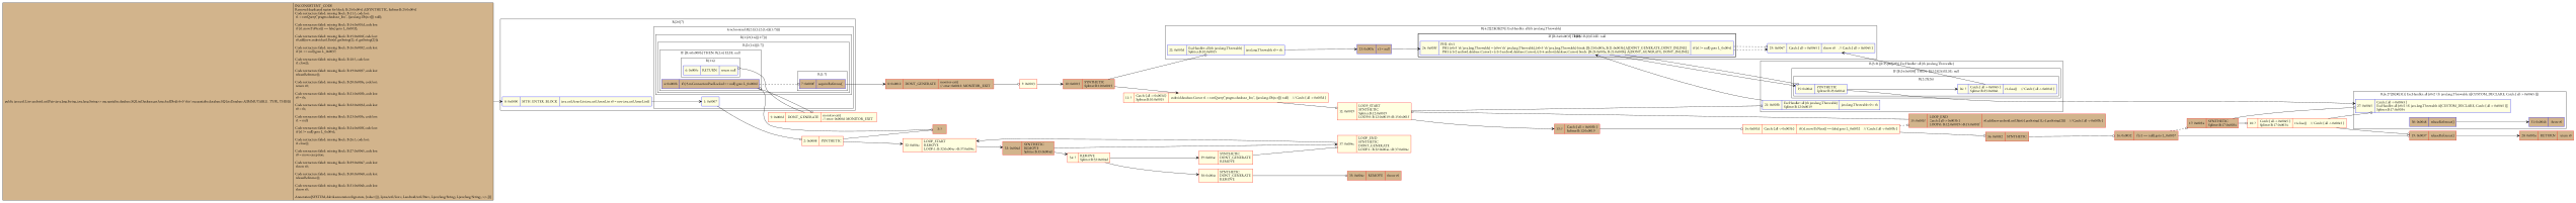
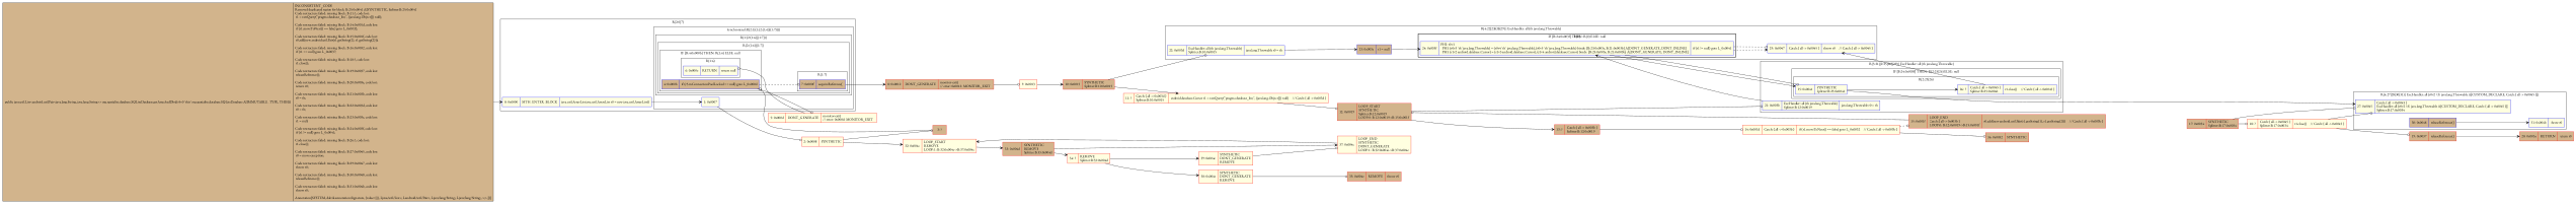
  digraph {
    fontname="EB Garamond"
    rankdir=LR
    node [color=red fillcolor=lightyellow fontname="EB Garamond" shape=record style=filled]
    edge [arrowhead=odot fontname="EB Garamond"]
    n1 [color=blue label="{6\:\ 0x000e|RETURN\l|return null\l}"]
    n2 [color=blue fillcolor=tan label="{4\:\ 0x000b|if (r5.mConnectionPoolLocked == null) goto L_0x000d\l}"]
    n3 [color=blue fillcolor=tan label="{7\:\ 0x000f|acquireReference()\l}"]
    n4 [color=blue label="{1\:\ 0x0007}"]
    n5 [color=blue label="{0\:\ 0x0000|MTH_ENTER_BLOCK\l|java.util.ArrayList java.util.ArrayList r0 = new java.util.ArrayList()\l}"]
    n6 [color=blue label="{24\:\ 0x003f|PHI: r0 r1 \l  PHI: (r0v3 'th' java.lang.Throwable) = (r0v4 'th' java.lang.Throwable), (r0v5 'th' java.lang.Throwable) binds: [B:23:0x003e, B:21:0x003b] A[DONT_GENERATE, DONT_INLINE]\l  PHI: (r1v2 android.database.Cursor) = (r1v3 android.database.Cursor), (r1v4 android.database.Cursor) binds: [B:23:0x003e, B:21:0x003b] A[DONT_GENERATE, DONT_INLINE]\l|if (r1 != null) goto L_0x0041\l}"]
    n7 [color=blue label="{22\:\ 0x003d|ExcHandler: all (th java.lang.Throwable)\lSplitter:B:10:0x0015\l|java.lang.Throwable r0 = th\l}"]
    n8 [color=blue fillcolor=tan label="{23\:\ 0x003e|r1 = null\l}"]
    n9 [color=blue label="{29\:\ 0x0047|Catch:\{ all \-\> 0x0045 \}\l|throw r0     \/\/ Catch:\{ all \-\> 0x0045 \}\l}"]
    n10 [color=blue label="{25\:\ 0x0041|SYNTHETIC\lSplitter:B:25:0x0041\l}"]
    n11 [color=blue label="{26\:\ ?|Catch:\{ all \-\> 0x0045 \}\lSplitter:B:25:0x0041\l|r1.close()     \/\/ Catch:\{ all \-\> 0x0045 \}\l}"]
    n12 [color=blue label="{21\:\ 0x003b|ExcHandler: all (th java.lang.Throwable)\lSplitter:B:12:0x0019\l|java.lang.Throwable r0 = th\l}"]
    n13 [color=blue label="{27\:\ 0x0045|Catch:\{ all \-\> 0x0045 \}\lExcHandler: all (r0v2 'th' java.lang.Throwable A[CUSTOM_DECLARE, Catch:\{ all \-\> 0x0045 \}])\lSplitter:B:17:0x0034\l}"]
    n14 [color=blue fillcolor=tan label="{30\:\ 0x0048|releaseReference()\l}"]
-   n15 [color=blue fillcolor=tan label="{31\:\ 0x004b|throw r0\l}"]
+   n15 [color=blue label="{31\:\ 0x004b|throw r0\l}"]
    n16 [label="{5\:\ 0x000d|DONT_GENERATE\l|monitor\-exit(\l\/\/ error: 0x000d: MONITOR_EXIT  \l}"]
    n17 [fillcolor=tan label="{8\:\ 0x0012|DONT_GENERATE\l|monitor\-exit(\l\/\/ error: 0x0012: MONITOR_EXIT  \l}"]
    n18 [label="{2\:\ 0x0008|SYNTHETIC\l}"]
    n19 [fillcolor=tan label="{3\:\ ?}"]
    n20 [label="{32\:\ 0x004c|LOOP_START\lREMOVE\lLOOP:1: B:32:0x004c\-\>B:37:0x004c\l}"]
    n21 [label="{9\:\ 0x0013}"]
    n22 [fillcolor=tan label="{33\:\ 0x004d|SYNTHETIC\lREMOVE\lSplitter:B:33:0x004d\l}"]
    n23 [fillcolor=tan label="{10\:\ 0x0015|SYNTHETIC\lSplitter:B:10:0x0015\l}"]
    n24 [label="{11\:\ ?|Catch:\{ all \-\> 0x003d \}\lSplitter:B:10:0x0015\l|android.database.Cursor r1 = rawQuery(\"pragma database_list;\", (java.lang.Object[]) null)     \/\/ Catch:\{ all \-\> 0x003d \}\l}"]
-   n25 [label="{12\:\ 0x0019|LOOP_START\lSYNTHETIC\lSplitter:B:12:0x0019\lLOOP:0: B:12:0x0019\-\>B:15:0x001f\l}"]
+   n25 [fillcolor=tan label="{12\:\ 0x0019|LOOP_START\lSYNTHETIC\lSplitter:B:12:0x0019\lLOOP:0: B:12:0x0019\-\>B:15:0x001f\l}"]
    n26 [fillcolor=tan label="{13\:\ ?|Catch:\{ all \-\> 0x003b \}\lSplitter:B:12:0x0019\l}"]
    n27 [label="{14\:\ 0x001d|Catch:\{ all \-\> 0x003b \}\l|if (r1.moveToNext() == false) goto L_0x0032     \/\/ Catch:\{ all \-\> 0x003b \}\l}"]
    n28 [fillcolor=tan label="{15\:\ 0x001f|LOOP_END\lCatch:\{ all \-\> 0x003b \}\lLOOP:0: B:12:0x0019\-\>B:15:0x001f\l|r0.add(new android.util.Pair(r1.getString(1), r1.getString(2)))     \/\/ Catch:\{ all \-\> 0x003b \}\l}"]
    n29 [fillcolor=tan label="{36\:\ 0x0032|SYNTHETIC\l}"]
-   n30 [fillcolor=tan label="{16\:\ 0x0032|if (r1 == null) goto L_0x0037\l}"]
    n31 [fillcolor=tan label="{17\:\ 0x0034|SYNTHETIC\lSplitter:B:17:0x0034\l}"]
    n32 [fillcolor=tan label="{19\:\ 0x0037|releaseReference()\l}"]
    n33 [label="{18\:\ ?|Catch:\{ all \-\> 0x0045 \}\lSplitter:B:17:0x0034\l|r1.close()     \/\/ Catch:\{ all \-\> 0x0045 \}\l}"]
    n34 [fillcolor=tan label="{20\:\ 0x003a|RETURN\l|return r0\l}"]
    n35 [label="{34\:\ ?|REMOVE\lSplitter:B:33:0x004d\l}"]
    n36 [label="{37\:\ 0x004c|LOOP_END\lSYNTHETIC\lDONT_GENERATE\lLOOP:1: B:32:0x004c\-\>B:37:0x004c\l}"]
    n37 [label="{38\:\ 0x004e|SYNTHETIC\lDONT_GENERATE\lREMOVE\l}"]
    n38 [label="{39\:\ 0x004c|SYNTHETIC\lDONT_GENERATE\lREMOVE\l}"]
    n39 [fillcolor=tan label="{35\:\ 0x004e|REMOVE\l|throw r0\l}"]
    n40 [fillcolor=tan label="{public java.util.List\<android.util.Pair\<java.lang.String, java.lang.String\>\> org.spatialite.database.SQLiteDatabase.getAttachedDbs((r5v0 'this' org.spatialite.database.SQLiteDatabase A[IMMUTABLE_TYPE, THIS]))  | INCONSISTENT_CODE\lRemoved duplicated region for block: B:25:0x0041 A[SYNTHETIC, Splitter:B:25:0x0041]\lCode restructure failed: missing block: B:11:?, code lost:\l    r1 = rawQuery(\"pragma database_list;\", (java.lang.Object[]) null);\l\lCode restructure failed: missing block: B:14:0x001d, code lost:\l    if (r1.moveToNext() == false) goto L_0x0032;\l\lCode restructure failed: missing block: B:15:0x001f, code lost:\l    r0.add(new android.util.Pair(r1.getString(1), r1.getString(2)));\l\lCode restructure failed: missing block: B:16:0x0032, code lost:\l    if (r1 == null) goto L_0x0037;\l\lCode restructure failed: missing block: B:18:?, code lost:\l    r1.close();\l\lCode restructure failed: missing block: B:19:0x0037, code lost:\l    releaseReference();\l\lCode restructure failed: missing block: B:20:0x003a, code lost:\l    return r0;\l\lCode restructure failed: missing block: B:21:0x003b, code lost:\l    r0 = th;\l\lCode restructure failed: missing block: B:22:0x003d, code lost:\l    r0 = th;\l\lCode restructure failed: missing block: B:23:0x003e, code lost:\l    r1 = null;\l\lCode restructure failed: missing block: B:24:0x003f, code lost:\l    if (r1 != null) goto L_0x0041;\l\lCode restructure failed: missing block: B:26:?, code lost:\l    r1.close();\l\lCode restructure failed: missing block: B:27:0x0045, code lost:\l    r0 = move\-exception;\l\lCode restructure failed: missing block: B:29:0x0047, code lost:\l    throw r0;\l\lCode restructure failed: missing block: B:30:0x0048, code lost:\l    releaseReference();\l\lCode restructure failed: missing block: B:31:0x004b, code lost:\l    throw r0;\l\lAnnotation[SYSTEM, dalvik.annotation.Signature, \{value=[(), Ljava\/util\/List\<, Landroid\/util\/Pair\<, Ljava\/lang\/String;, Ljava\/lang\/String;, \>;\>;]\}]\l}" color=""]
    subgraph cluster_1 {
      label="R(2:0|7)"
      n5
      subgraph cluster_2 {
        label="Synchronized:R(2:1|(1:(2:(1:6)|(1:7))))"
        n4
        subgraph cluster_3 {
          label="R(1:(2:(1:6)|(1:7)))"
          subgraph cluster_4 {
            label="R(2:(1:6)|(1:7))"
            subgraph cluster_5 {
              label="IF [B:4:0x000b] THEN: R(1:6) ELSE: null"
              n2
              subgraph cluster_6 {
                label="R(1:6)"
                n1
              }
            }
            subgraph cluster_7 {
              label="R(1:7)"
              n3
            }
          }
        }
      }
    }
    subgraph cluster_8 {
      label="R(4:22|23|(0)|29) | ExcHandler: all (th java.lang.Throwable)\l"
      n7
      n8
      n9
      subgraph cluster_9 {
        label="IF [B:24:0x003f] THEN: R(0) ELSE: null"
        n6
        subgraph cluster_10 {
          label="R(0)"
        }
      }
    }
    subgraph cluster_11 {
      label="R(3:21|(2:25|26)|29) | ExcHandler: all (th java.lang.Throwable)\l"
      n12
      subgraph cluster_12 {
        label="IF [B:24:0x003f] THEN: R(2:25|26) ELSE: null"
        subgraph cluster_13 {
          label="R(2:25|26)"
          n10
          n11
        }
      }
    }
    subgraph cluster_14 {
      label="R(4:27|28|30|31) | ExcHandler: all (r0v2 'th' java.lang.Throwable A[CUSTOM_DECLARE, Catch:\{ all \-\> 0x0045 \}])\l"
      n13
      n14
      n15
    }
    n2 -> n3 [style=dashed]
    n2 -> n16
    n3 -> n17 [arrowhead=vee]
    n4 -> n18
    n5 -> n4 [arrowhead=vee]
    n6 -> n9 [arrowhead=vee style=dashed]
    n6 -> n9 [style=dashed]
    n6 -> n10 [arrowhead=vee]
    n6 -> n10
    n7 -> n8 [arrowhead=vee]
    n8 -> n6 [arrowhead=vee]
    n10 -> n11 [arrowhead=vee]
    n10 -> n13 [arrowhead=vee]
    n11 -> n9 [arrowhead=vee]
    n12 -> n6 [arrowhead=vee]
    n14 -> n15 [arrowhead=vee]
    n16 -> n1
    n17 -> n21
    n18 -> n19
    n18 -> n20 [arrowhead=vee]
    n19 -> n2
    n20 -> n22 [arrowhead=vee]
    n21 -> n23 [arrowhead=vee]
    n22 -> n35 [arrowhead=vee]
    n22 -> n36 [arrowhead=vee]
    n23 -> n7
    n23 -> n24 [arrowhead=vee]
    n24 -> n25
    n25 -> n12
    n25 -> n26 [arrowhead=vee]
    n26 -> n27
    n27 -> n28 [style=dashed]
    n27 -> n29
    n28 -> n25
-   n29 -> n30
-   n30 -> n31 [style=dashed]
-   n30 -> n32
    n31 -> n13
    n31 -> n33
    n32 -> n34 [arrowhead=vee]
    n33 -> n13
    n33 -> n32
    n35 -> n37 [arrowhead=vee]
    n35 -> n38 [arrowhead=vee]
    n36 -> n20 [arrowhead=vee]
    n37 -> n39
    n38 -> n36
    n40 -> n5 [arrowhead=vee]
  }
